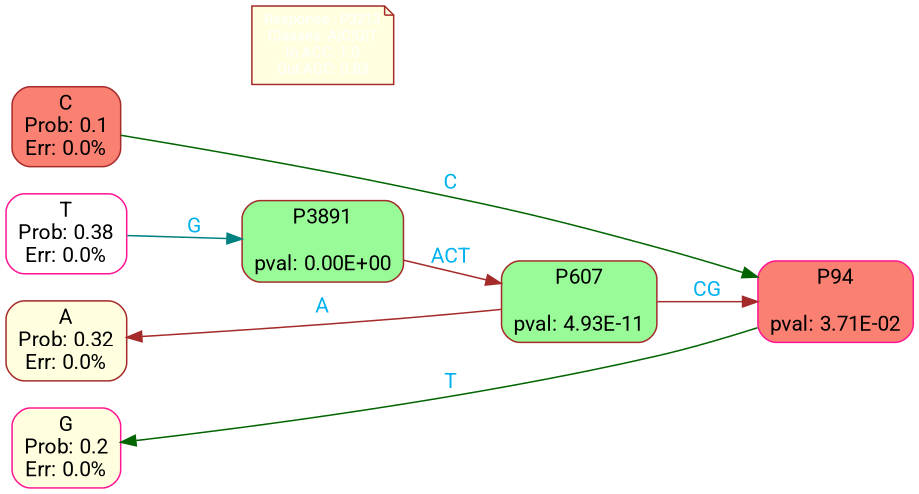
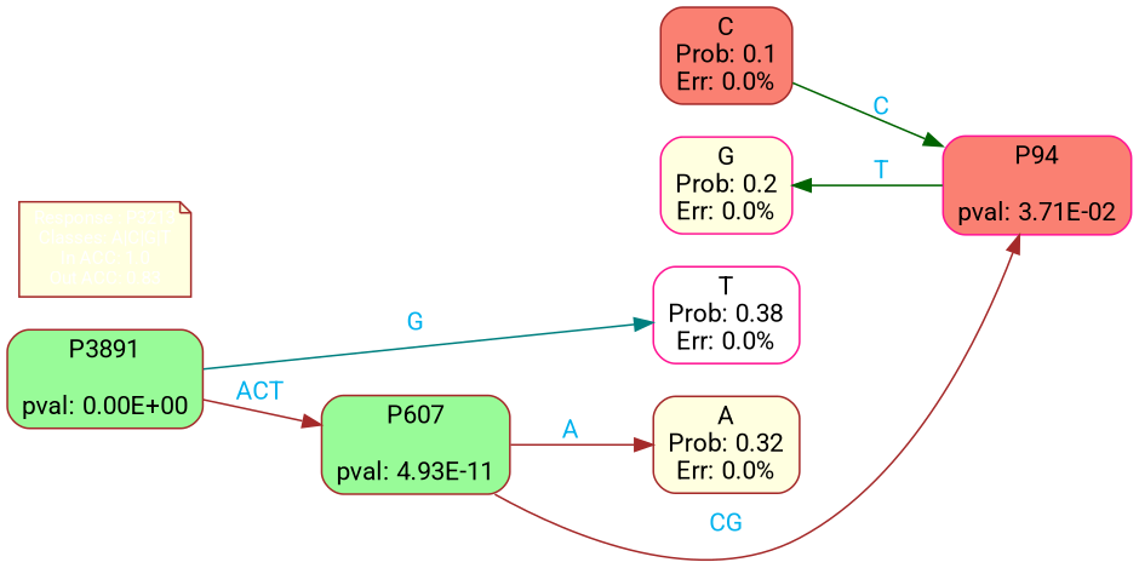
  digraph {
    fontname=Roboto
    rankdir=LR
    ranksep=equally
    splines=polylines
    node [color=brown fillcolor=lightyellow fontname=Roboto shape=box style="filled, rounded"]
    edge [color=brown fontcolor=deepskyblue2 fontname=Roboto]
    n1 [label="A\nProb: 0.32\nErr: 0.0%"]
    n2 [fillcolor=salmon label="C\nProb: 0.1\nErr: 0.0%"]
    n3 [color=deeppink label="G\nProb: 0.2\nErr: 0.0%"]
    n4 [color=deeppink fillcolor=white label="T\nProb: 0.38\nErr: 0.0%"]
    n5 [align=left fontcolor=white fontsize=10 label="Response : P3213\nClasses: A|C|G|T\nIn ACC: 1.0\nOut ACC: 0.83\n" shape=note style=filled]
    n6 [fillcolor=palegreen label="P3891\n\npval: 0.00E+00"]
    n7 [color=deeppink fillcolor=salmon label="P94\n\npval: 3.71E-02"]
    n8 [fillcolor=palegreen label="P607\n\npval: 4.93E-11"]
    subgraph sub_1 {
      rank=same
      n1
      n2
      n3
      n4
    }
    subgraph sub_2 {
      rank=same
      n5
      n6
    }
    n2 -> n7 [color=darkgreen label=C]
-   n4 -> n6 [color=teal label=G]
+   n6 -> n4 [color=teal label=G]
    n6 -> n8 [label=ACT]
    n7 -> n3 [color=darkgreen label=T]
    n8 -> n1 [label=A]
    n8 -> n7 [label=CG]
  }
